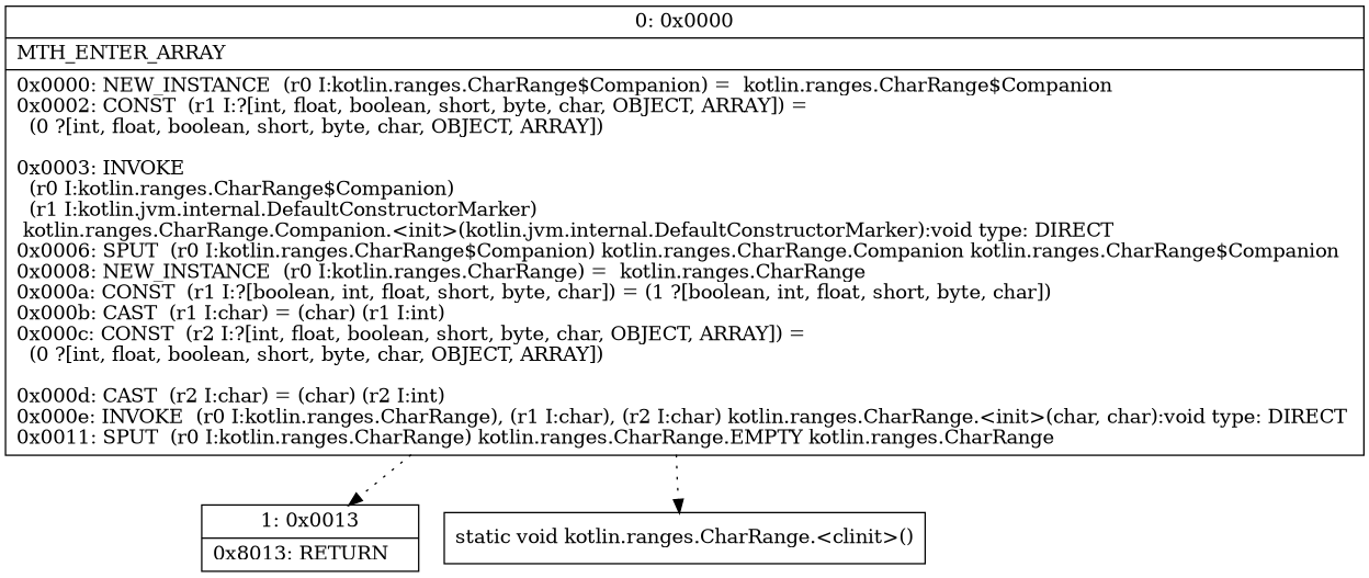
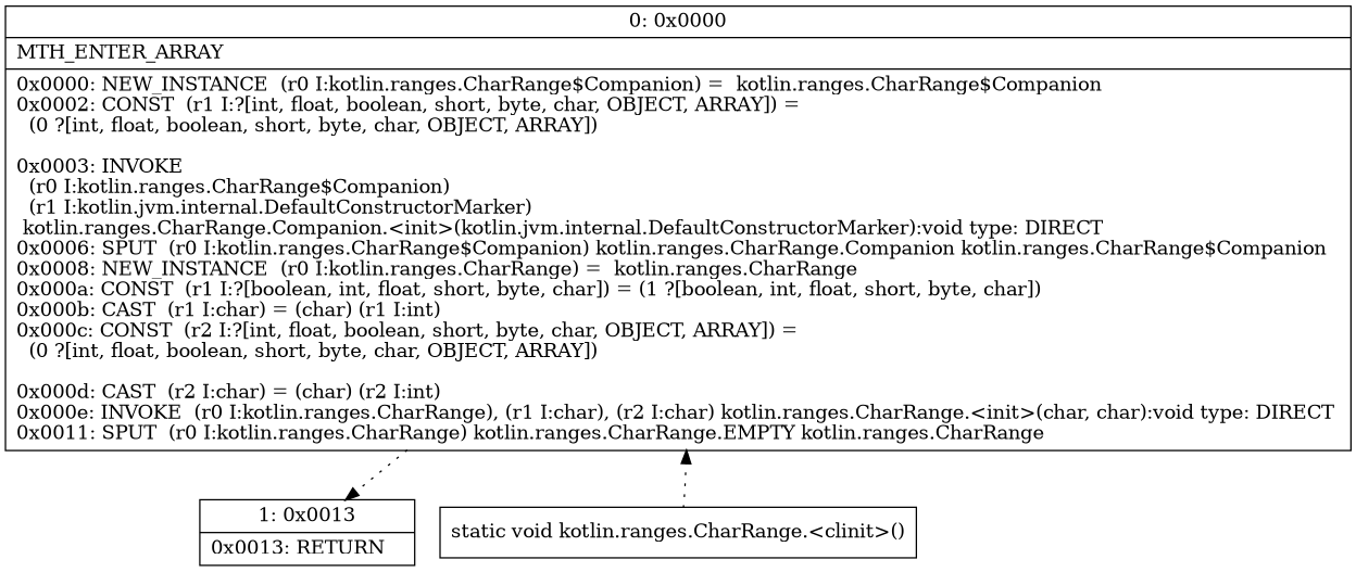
  digraph {
    node [shape=record]
    edge [style=dotted]
    n1 [label="{0\:\ 0x0000|MTH_ENTER_ARRAY\l|0x0000: NEW_INSTANCE  (r0 I:kotlin.ranges.CharRange$Companion) =  kotlin.ranges.CharRange$Companion \l0x0002: CONST  (r1 I:?[int, float, boolean, short, byte, char, OBJECT, ARRAY]) = \l  (0 ?[int, float, boolean, short, byte, char, OBJECT, ARRAY])\l \l0x0003: INVOKE  \l  (r0 I:kotlin.ranges.CharRange$Companion)\l  (r1 I:kotlin.jvm.internal.DefaultConstructorMarker)\l kotlin.ranges.CharRange.Companion.\<init\>(kotlin.jvm.internal.DefaultConstructorMarker):void type: DIRECT \l0x0006: SPUT  (r0 I:kotlin.ranges.CharRange$Companion) kotlin.ranges.CharRange.Companion kotlin.ranges.CharRange$Companion \l0x0008: NEW_INSTANCE  (r0 I:kotlin.ranges.CharRange) =  kotlin.ranges.CharRange \l0x000a: CONST  (r1 I:?[boolean, int, float, short, byte, char]) = (1 ?[boolean, int, float, short, byte, char]) \l0x000b: CAST  (r1 I:char) = (char) (r1 I:int) \l0x000c: CONST  (r2 I:?[int, float, boolean, short, byte, char, OBJECT, ARRAY]) = \l  (0 ?[int, float, boolean, short, byte, char, OBJECT, ARRAY])\l \l0x000d: CAST  (r2 I:char) = (char) (r2 I:int) \l0x000e: INVOKE  (r0 I:kotlin.ranges.CharRange), (r1 I:char), (r2 I:char) kotlin.ranges.CharRange.\<init\>(char, char):void type: DIRECT \l0x0011: SPUT  (r0 I:kotlin.ranges.CharRange) kotlin.ranges.CharRange.EMPTY kotlin.ranges.CharRange \l}"]
-   n2 [label="{1\:\ 0x0013|0x8013: RETURN   \l}"]
+   n2 [label="{1\:\ 0x0013|0x0013: RETURN   \l}"]
    n3 [label="{static void kotlin.ranges.CharRange.\<clinit\>() }"]
    n1 -> n2
-   n1 -> n3
+   n3 -> n1
  }
